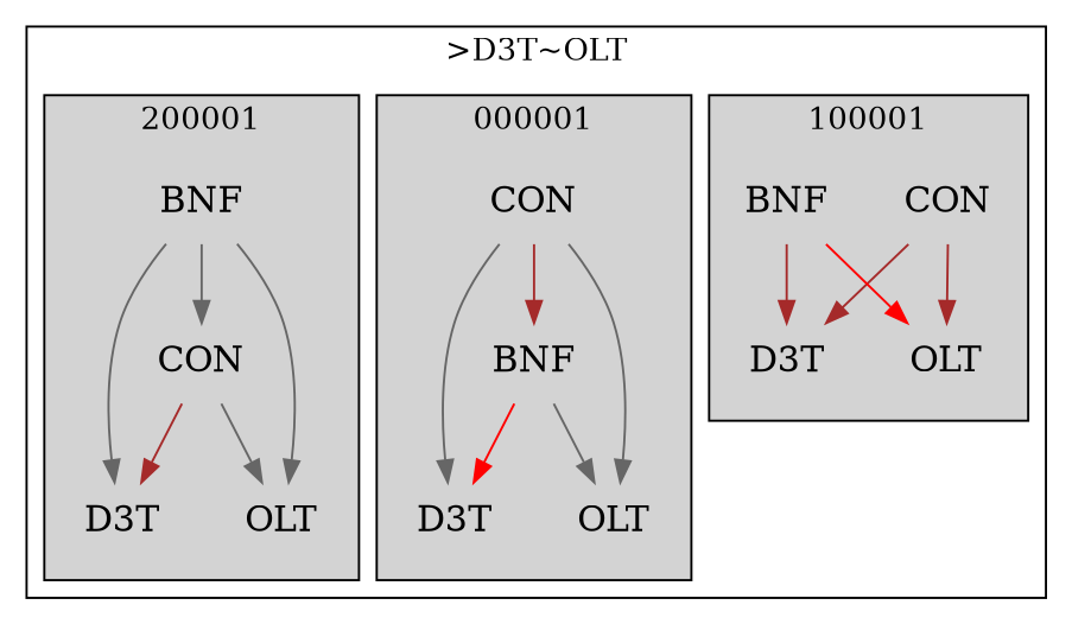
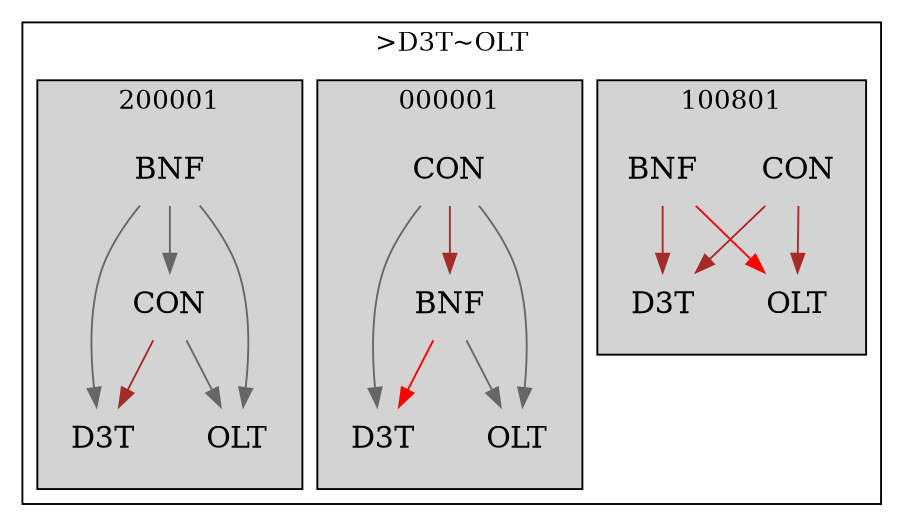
  strict digraph {
    compound=false
    labelloc=t
    node [fontsize=16 shape=plaintext color=black]
    edge [color=gray40]
    n1 [label=CON color=gray40]
    n2 [label=D3T]
    n3 [label=OLT color=red]
    n4 [label=BNF color=gray40]
    n5 [label=CON color=blue]
    n6 [label=BNF]
    n7 [label=D3T]
    n8 [label=OLT]
    n9 [label=CON color=blue]
    n10 [label=D3T]
    n11 [label=OLT color=gray40]
    n12 [label=BNF color=gray40]
    subgraph cluster_1 {
      label=">D3T~OLT"
      subgraph cluster_2 {
-       label=100001
+       label=100801
        style=filled
        n1
        n2
        n3
        n4
      }
      subgraph cluster_3 {
        label=000001
        style=filled
        n5
        n6
        n7
        n8
      }
      subgraph cluster_4 {
        label=200001
        style=filled
        n9
        n10
        n11
        n12
      }
    }
    n1 -> n2 [color=brown]
    n1 -> n3 [color=brown]
    n4 -> n2 [color=brown]
    n4 -> n3 [color=red]
    n5 -> n6 [color=brown]
    n5 -> n7
    n5 -> n8
    n6 -> n7 [color=red]
    n6 -> n8
    n9 -> n10 [color=brown]
    n9 -> n11
    n12 -> n9
    n12 -> n10
    n12 -> n11
  }
